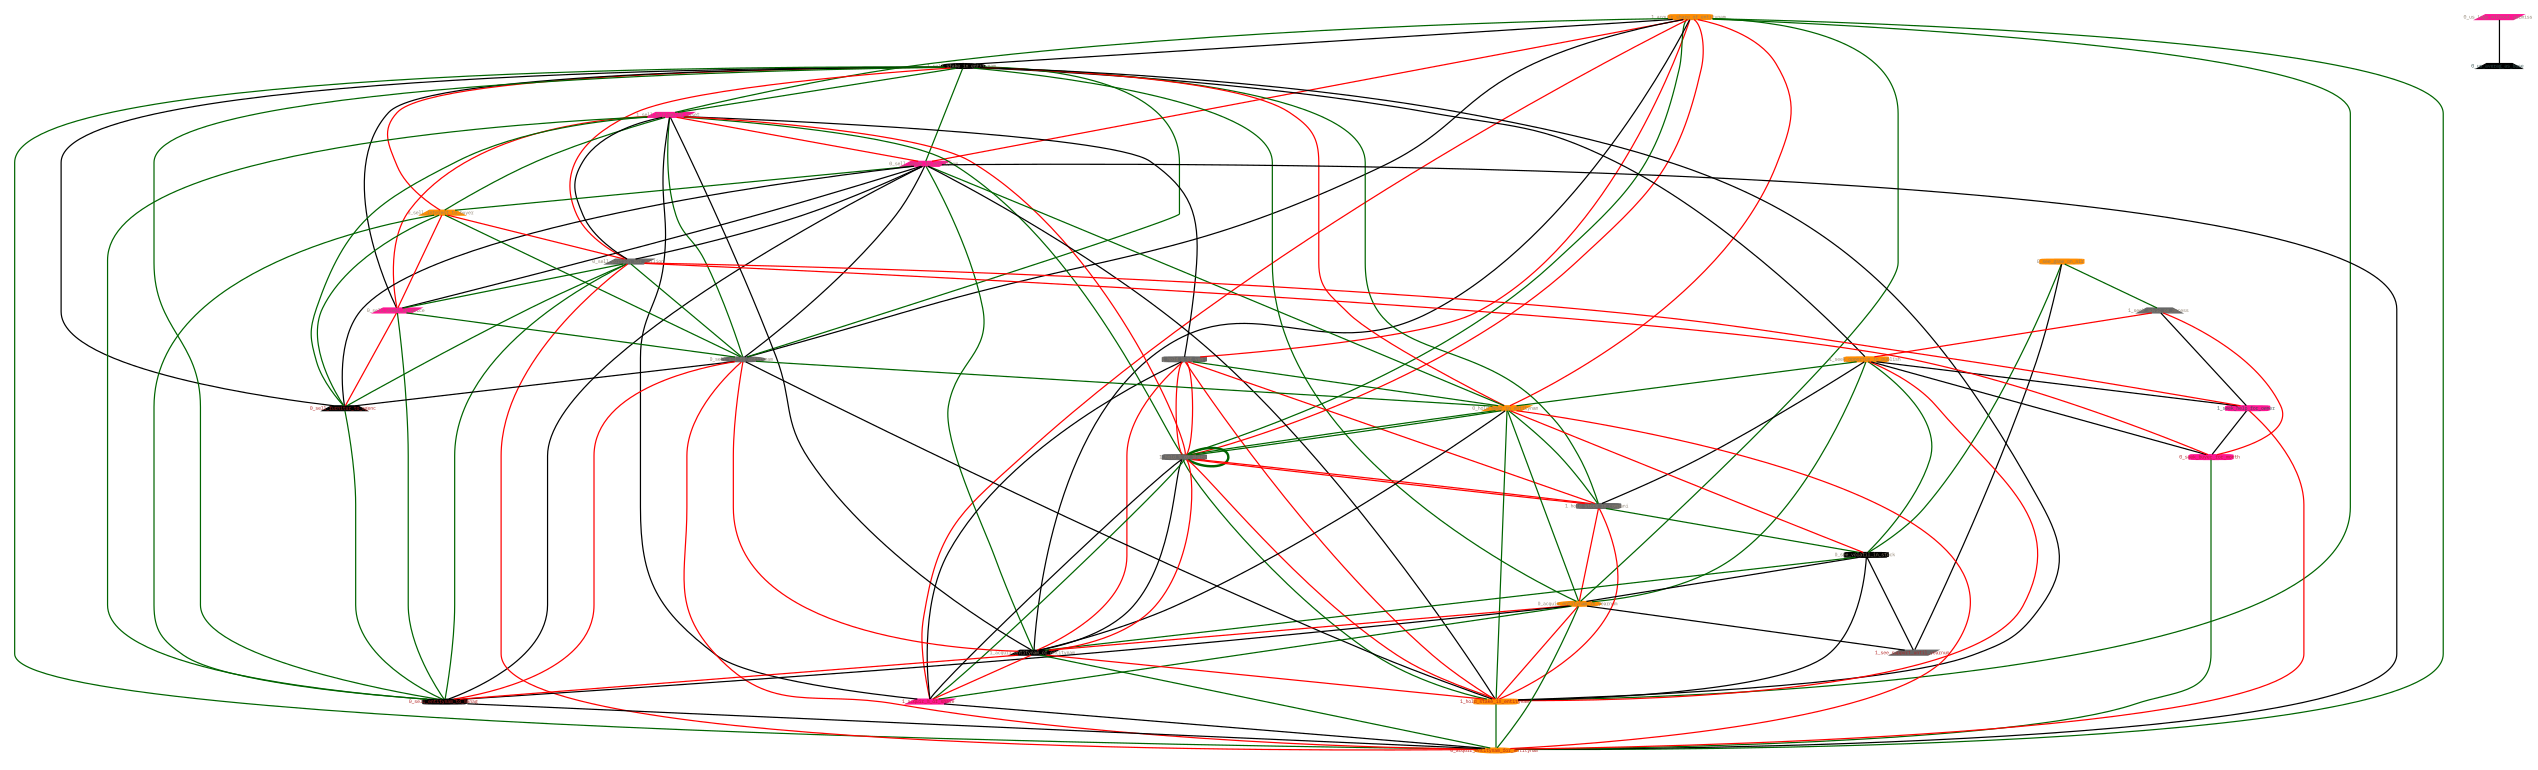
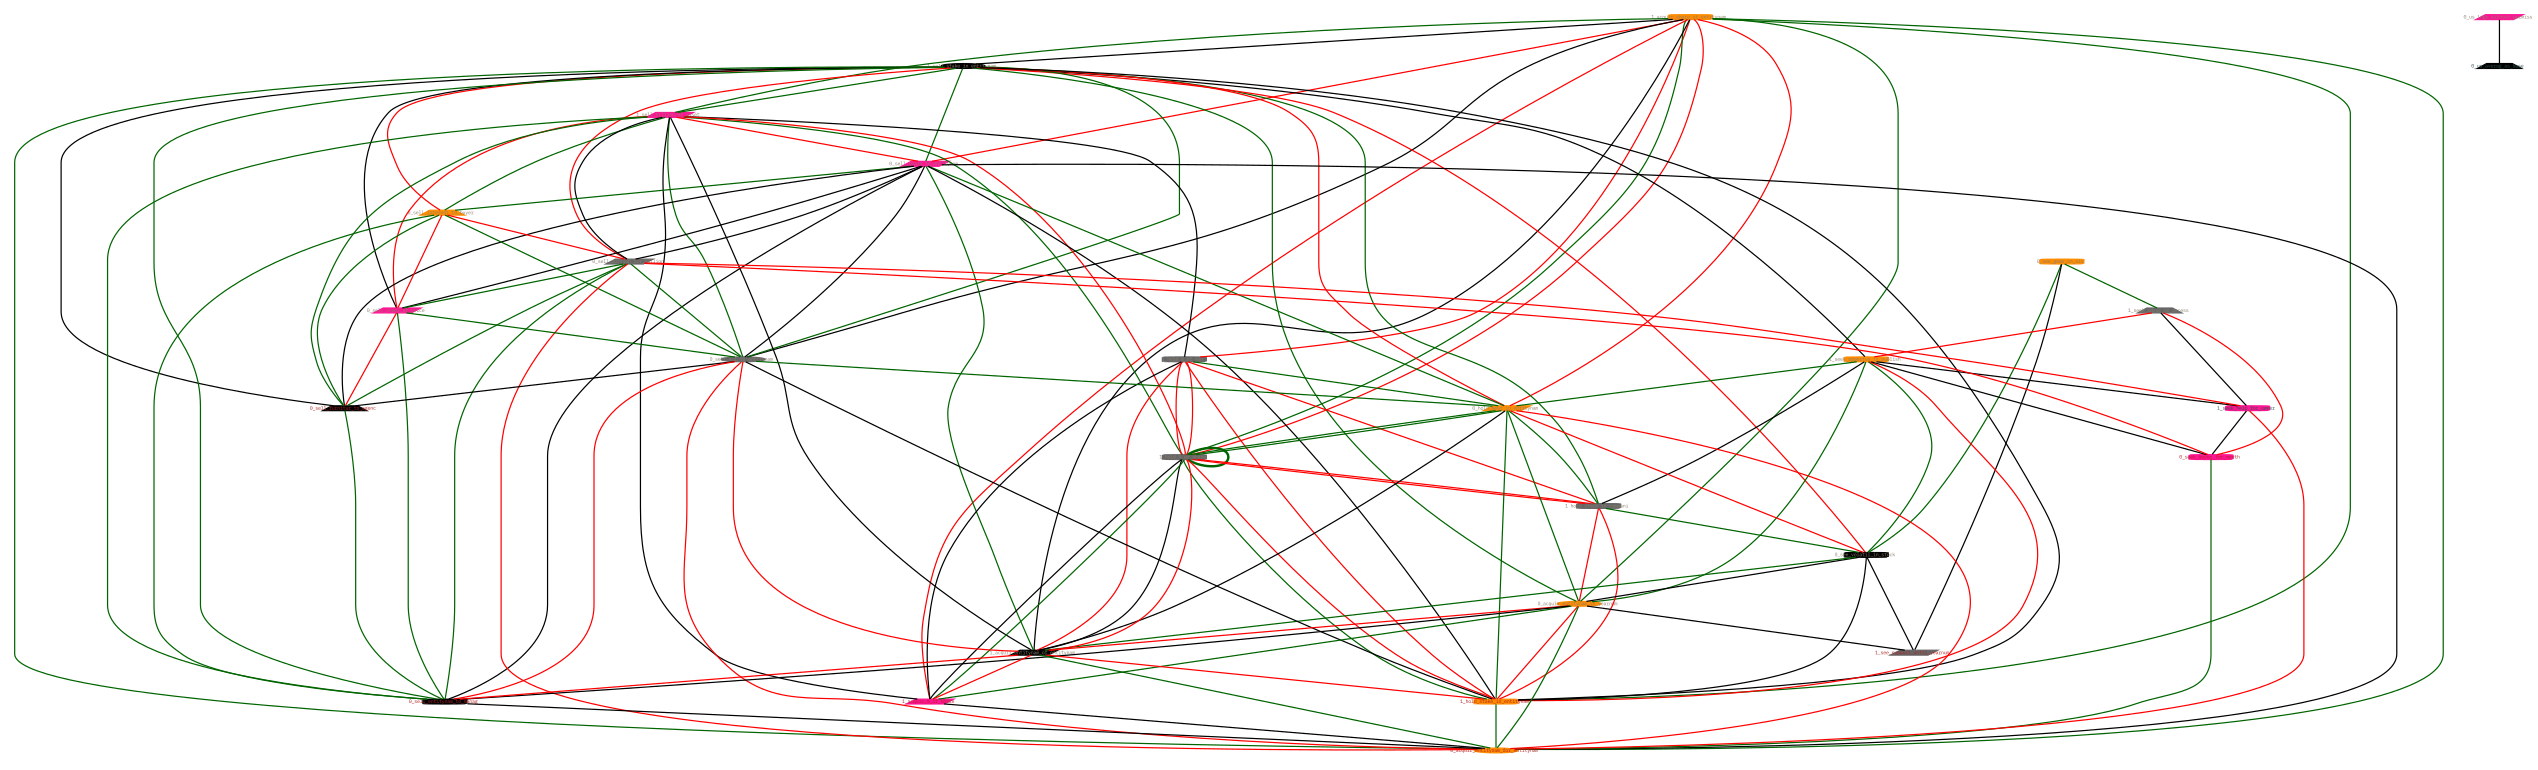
  graph {
    fontname="IBM Plex Mono"
    node [color=darkorange fixedsize=true fontcolor="#8b7d6b" fontname="IBM Plex Mono" fontsize=4 shape=cylinder style=filled]
    edge [color=darkgreen fontname="IBM Plex Mono" w=1]
    "1_acquir_share_of_entitynam " [height=.06 width=.5]
    "1_sell_stake_in_entitynam " [color=black height=.06 shape=ellipse width=.5]
    "1_sell_billion_of_asset " [color=deeppink height=.06 shape=parallelogram width=.5]
    "0_us_logo_without_permiss " [color=deeppink height=.06 shape=parallelogram width=.5]
    "0_sell_share_to_entitynam " [color=deeppink height=.06 shape=parallelogram width=.5]
    "0_see_game_on_air " [height=.06 width=.5]
    "1_seek_advic_on_access " [color=gray40 height=.06 shape=trapezium width=.5]
    "1_hold_%_of_yen " [color=gray40 height=.06 width=.5]
    "0_sell_interest_to_buyer " [height=.06 shape=trapezium width=.5]
    "1_seek_opportun_in_publish " [height=.06 width=.5]
    "1_hold_%_of_share " [color=gray40 height=.06 width=.5]
    "0_sell_portion_for_million " [color=gray40 height=.06 shape=parallelogram width=.5]
    "0_sell_steel_at_price " [color=deeppink height=.06 shape=parallelogram width=.5]
    "1_hold_stock_in_compani " [color=gray40 height=.06 width=.5]
    "0_see_volatil_in_stock " [color=black height=.06 width=.5]
    "0_sell_all_to_entitynam " [color=gray40 height=.06 shape=ellipse width=.5]
    "0_hold_meet_in_entitynam " [height=.06 shape=parallelogram width=.5]
    "0_acquir_entitynam_in_yearnum " [height=.06 shape=ellipse width=.5]
    "1_acquir_entitynam_of_entitynam " [color=black height=.06 shape=parallelogram width=.5]
    "1_hold_stake_in_entitynam " [fontcolor="#b22222" height=.06 width=.5]
    "0_seek_buyer_for_month " [color=deeppink fontcolor="#b22222" height=.06 width=.5]
    "1_acquir_%_of_share " [color=deeppink fontcolor="#b22222" height=.06 shape=parallelogram width=.5]
    "1_see_support_until_yearnum " [color=gray40 fontcolor="#b22222" height=.06 shape=parallelogram width=.5]
    "0_sell_furnitur_to_agenc " [color=black fontcolor="#b22222" height=.06 shape=trapezium width=.5]
    "0_sell_entitynam_to_manag " [color=black fontcolor="#b22222" height=.06 width=.5]
    "0_acquir_entitynam_for_entitynam " [fontcolor="#b22222" height=.06 shape=ellipse width=.5]
    "0_us_averag_as_base " [color=black fontcolor="#2f4f4f" height=.06 shape=trapezium width=.5]
    "1_seek_help_for_owner " [color=deeppink fontcolor="#2f4f4f" height=.06 width=.5]
    subgraph sub_1 {
      "1_acquir_share_of_entitynam "
      "1_sell_stake_in_entitynam "
      "1_sell_billion_of_asset "
      "0_us_logo_without_permiss "
      "0_sell_share_to_entitynam "
      "0_see_game_on_air "
      "1_seek_advic_on_access "
      "1_hold_%_of_yen "
      "0_sell_interest_to_buyer "
      "1_seek_opportun_in_publish "
      "1_hold_%_of_share "
      "0_sell_portion_for_million "
      "0_sell_steel_at_price "
      "1_hold_stock_in_compani "
      "0_see_volatil_in_stock "
      "0_sell_all_to_entitynam "
      "0_hold_meet_in_entitynam "
      "0_acquir_entitynam_in_yearnum "
      "1_acquir_entitynam_of_entitynam "
    }
    subgraph sub_2 {
      "1_hold_%_of_share "
      "1_hold_stake_in_entitynam "
      "0_seek_buyer_for_month "
      "1_acquir_%_of_share "
      "1_see_support_until_yearnum "
      "0_sell_furnitur_to_agenc "
      "0_sell_entitynam_to_manag "
      "0_acquir_entitynam_for_entitynam "
    }
    "1_acquir_share_of_entitynam " -- "1_sell_stake_in_entitynam " [color=black]
    "1_acquir_share_of_entitynam " -- "1_sell_billion_of_asset "
    "1_acquir_share_of_entitynam " -- "0_sell_share_to_entitynam " [color=red w=2]
    "1_acquir_share_of_entitynam " -- "1_hold_%_of_yen " [color=red]
    "1_acquir_share_of_entitynam " -- "1_hold_%_of_share "
    "1_acquir_share_of_entitynam " -- "1_hold_%_of_share " [color=red]
    "1_acquir_share_of_entitynam " -- "0_sell_all_to_entitynam " [color=black]
    "1_acquir_share_of_entitynam " -- "0_hold_meet_in_entitynam " [color=red]
    "1_acquir_share_of_entitynam " -- "0_acquir_entitynam_in_yearnum "
    "1_acquir_share_of_entitynam " -- "1_acquir_entitynam_of_entitynam " [color=black w=3]
    "1_acquir_share_of_entitynam " -- "1_hold_stake_in_entitynam "
    "1_acquir_share_of_entitynam " -- "1_acquir_%_of_share " [color=red w=2]
    "1_acquir_share_of_entitynam " -- "0_acquir_entitynam_for_entitynam " [w=2]
    "1_sell_stake_in_entitynam " -- "1_sell_billion_of_asset "
    "1_sell_stake_in_entitynam " -- "0_sell_share_to_entitynam " [w=2]
    "1_sell_stake_in_entitynam " -- "0_sell_interest_to_buyer " [color=red]
    "1_sell_stake_in_entitynam " -- "1_seek_opportun_in_publish " [color=black]
    "1_sell_stake_in_entitynam " -- "0_sell_portion_for_million " [color=red]
    "1_sell_stake_in_entitynam " -- "0_sell_steel_at_price " [color=black]
    "1_sell_stake_in_entitynam " -- "1_hold_stock_in_compani "
+   "1_sell_stake_in_entitynam " -- "0_see_volatil_in_stock " [color=red]
    "1_sell_stake_in_entitynam " -- "0_sell_all_to_entitynam " [w=2]
    "1_sell_stake_in_entitynam " -- "0_hold_meet_in_entitynam " [color=red w=2]
    "1_sell_stake_in_entitynam " -- "0_acquir_entitynam_in_yearnum "
    "1_sell_stake_in_entitynam " -- "1_hold_stake_in_entitynam " [color=black w=3]
    "1_sell_stake_in_entitynam " -- "0_sell_furnitur_to_agenc " [color=black]
    "1_sell_stake_in_entitynam " -- "0_sell_entitynam_to_manag "
    "1_sell_stake_in_entitynam " -- "0_acquir_entitynam_for_entitynam "
    "1_sell_billion_of_asset " -- "0_sell_share_to_entitynam " [color=red]
    "1_sell_billion_of_asset " -- "1_hold_%_of_yen " [color=black]
    "1_sell_billion_of_asset " -- "0_sell_interest_to_buyer "
    "1_sell_billion_of_asset " -- "1_hold_%_of_share "
    "1_sell_billion_of_asset " -- "1_hold_%_of_share " [color=red]
    "1_sell_billion_of_asset " -- "0_sell_portion_for_million " [color=black]
    "1_sell_billion_of_asset " -- "0_sell_steel_at_price " [color=red]
    "1_sell_billion_of_asset " -- "0_sell_all_to_entitynam "
    "1_sell_billion_of_asset " -- "1_acquir_entitynam_of_entitynam " [color=black]
    "1_sell_billion_of_asset " -- "1_acquir_%_of_share " [color=black]
    "1_sell_billion_of_asset " -- "0_sell_furnitur_to_agenc "
    "1_sell_billion_of_asset " -- "0_sell_entitynam_to_manag "
    "0_us_logo_without_permiss " -- "0_us_averag_as_base " [color=black]
    "0_sell_share_to_entitynam " -- "0_sell_interest_to_buyer " [w=2]
    "0_sell_share_to_entitynam " -- "0_sell_portion_for_million " [color=black]
    "0_sell_share_to_entitynam " -- "0_sell_steel_at_price " [color=black]
    "0_sell_share_to_entitynam " -- "0_sell_all_to_entitynam " [color=black w=3]
    "0_sell_share_to_entitynam " -- "0_hold_meet_in_entitynam "
    "0_sell_share_to_entitynam " -- "1_acquir_entitynam_of_entitynam "
    "0_sell_share_to_entitynam " -- "1_hold_stake_in_entitynam " [color=black]
    "0_sell_share_to_entitynam " -- "0_sell_furnitur_to_agenc " [color=black w=2]
    "0_sell_share_to_entitynam " -- "0_sell_entitynam_to_manag " [color=black w=2]
    "0_sell_share_to_entitynam " -- "0_acquir_entitynam_for_entitynam " [color=black]
    "0_see_game_on_air " -- "1_seek_advic_on_access "
    "0_see_game_on_air " -- "0_see_volatil_in_stock "
    "0_see_game_on_air " -- "1_see_support_until_yearnum " [color=black]
    "1_seek_advic_on_access " -- "1_seek_opportun_in_publish " [color=red]
    "1_seek_advic_on_access " -- "0_seek_buyer_for_month " [color=red]
    "1_seek_advic_on_access " -- "1_seek_help_for_owner " [color=black]
    "1_hold_%_of_yen " -- "1_hold_%_of_share " [color=red w=3]
    "1_hold_%_of_yen " -- "1_hold_%_of_share " [color=red w=3]
    "1_hold_%_of_yen " -- "1_hold_stock_in_compani " [color=red]
    "1_hold_%_of_yen " -- "0_hold_meet_in_entitynam "
    "1_hold_%_of_yen " -- "1_acquir_entitynam_of_entitynam " [color=red]
    "1_hold_%_of_yen " -- "1_hold_stake_in_entitynam " [color=red]
    "1_hold_%_of_yen " -- "1_acquir_%_of_share " [color=black w=2]
    "0_sell_interest_to_buyer " -- "0_sell_portion_for_million " [color=red]
    "0_sell_interest_to_buyer " -- "0_sell_steel_at_price " [color=red]
    "0_sell_interest_to_buyer " -- "0_sell_all_to_entitynam " [w=2]
    "0_sell_interest_to_buyer " -- "0_sell_furnitur_to_agenc " [w=2]
    "0_sell_interest_to_buyer " -- "0_sell_entitynam_to_manag " [w=2]
    "1_seek_opportun_in_publish " -- "1_hold_stock_in_compani " [color=black]
    "1_seek_opportun_in_publish " -- "0_see_volatil_in_stock "
    "1_seek_opportun_in_publish " -- "0_hold_meet_in_entitynam "
    "1_seek_opportun_in_publish " -- "0_acquir_entitynam_in_yearnum "
    "1_seek_opportun_in_publish " -- "1_hold_stake_in_entitynam " [color=red]
    "1_seek_opportun_in_publish " -- "0_seek_buyer_for_month " [color=black]
    "1_seek_opportun_in_publish " -- "1_seek_help_for_owner " [color=black]
    "1_hold_%_of_share " -- "1_hold_%_of_share " [style=bold w=4]
    "1_hold_%_of_share " -- "1_hold_stock_in_compani " [color=red]
    "1_hold_%_of_share " -- "0_hold_meet_in_entitynam "
    "1_hold_%_of_share " -- "1_acquir_entitynam_of_entitynam " [color=black]
    "1_hold_%_of_share " -- "1_hold_stake_in_entitynam "
    "1_hold_%_of_share " -- "1_hold_stake_in_entitynam " [color=red]
    "1_hold_%_of_share " -- "1_acquir_%_of_share " [color=black w=3]
    "1_hold_%_of_share " -- "1_acquir_%_of_share " [w=3]
    "0_sell_portion_for_million " -- "0_sell_steel_at_price "
    "0_sell_portion_for_million " -- "0_sell_all_to_entitynam "
    "0_sell_portion_for_million " -- "0_seek_buyer_for_month " [color=red]
    "0_sell_portion_for_million " -- "0_sell_furnitur_to_agenc "
    "0_sell_portion_for_million " -- "0_sell_entitynam_to_manag "
    "0_sell_portion_for_million " -- "0_acquir_entitynam_for_entitynam " [color=red]
    "0_sell_portion_for_million " -- "1_seek_help_for_owner " [color=red]
    "0_sell_steel_at_price " -- "0_sell_all_to_entitynam "
    "0_sell_steel_at_price " -- "0_sell_furnitur_to_agenc " [color=red]
    "0_sell_steel_at_price " -- "0_sell_entitynam_to_manag "
    "1_hold_stock_in_compani " -- "1_hold_%_of_share " [color=red]
    "1_hold_stock_in_compani " -- "0_see_volatil_in_stock "
    "1_hold_stock_in_compani " -- "0_hold_meet_in_entitynam " [w=2]
    "1_hold_stock_in_compani " -- "0_acquir_entitynam_in_yearnum " [color=red]
    "1_hold_stock_in_compani " -- "1_hold_stake_in_entitynam " [color=red w=2]
    "0_see_volatil_in_stock " -- "0_hold_meet_in_entitynam " [color=red]
    "0_see_volatil_in_stock " -- "0_acquir_entitynam_in_yearnum " [color=black]
    "0_see_volatil_in_stock " -- "1_acquir_entitynam_of_entitynam "
    "0_see_volatil_in_stock " -- "1_hold_stake_in_entitynam " [color=black]
    "0_see_volatil_in_stock " -- "1_see_support_until_yearnum " [color=black]
    "0_sell_all_to_entitynam " -- "0_hold_meet_in_entitynam "
    "0_sell_all_to_entitynam " -- "1_acquir_entitynam_of_entitynam " [color=red]
    "0_sell_all_to_entitynam " -- "1_hold_stake_in_entitynam " [color=black]
    "0_sell_all_to_entitynam " -- "0_sell_furnitur_to_agenc " [color=black w=2]
    "0_sell_all_to_entitynam " -- "0_sell_entitynam_to_manag " [color=red w=2]
    "0_sell_all_to_entitynam " -- "0_acquir_entitynam_for_entitynam " [color=red]
    "0_hold_meet_in_entitynam " -- "1_hold_%_of_share "
    "0_hold_meet_in_entitynam " -- "0_acquir_entitynam_in_yearnum "
    "0_hold_meet_in_entitynam " -- "1_acquir_entitynam_of_entitynam " [color=black]
    "0_hold_meet_in_entitynam " -- "1_hold_stake_in_entitynam " [w=3]
    "0_hold_meet_in_entitynam " -- "0_acquir_entitynam_for_entitynam " [color=red]
    "0_acquir_entitynam_in_yearnum " -- "1_acquir_entitynam_of_entitynam " [color=red w=2]
    "0_acquir_entitynam_in_yearnum " -- "1_hold_stake_in_entitynam " [color=red]
    "0_acquir_entitynam_in_yearnum " -- "1_acquir_%_of_share "
    "0_acquir_entitynam_in_yearnum " -- "1_see_support_until_yearnum " [color=black]
    "0_acquir_entitynam_in_yearnum " -- "0_sell_entitynam_to_manag " [color=black]
    "0_acquir_entitynam_in_yearnum " -- "0_acquir_entitynam_for_entitynam " [w=2]
    "1_acquir_entitynam_of_entitynam " -- "1_hold_%_of_share " [color=red]
    "1_acquir_entitynam_of_entitynam " -- "1_hold_stake_in_entitynam " [color=red]
    "1_acquir_entitynam_of_entitynam " -- "1_acquir_%_of_share " [color=red w=2]
    "1_acquir_entitynam_of_entitynam " -- "0_sell_entitynam_to_manag " [color=red]
    "1_acquir_entitynam_of_entitynam " -- "0_acquir_entitynam_for_entitynam " [w=3]
    "1_hold_stake_in_entitynam " -- "0_acquir_entitynam_for_entitynam "
    "0_seek_buyer_for_month " -- "0_acquir_entitynam_for_entitynam "
    "1_acquir_%_of_share " -- "0_acquir_entitynam_for_entitynam " [color=black]
    "0_sell_furnitur_to_agenc " -- "0_sell_entitynam_to_manag " [w=2]
    "0_sell_entitynam_to_manag " -- "0_acquir_entitynam_for_entitynam " [color=black]
    "1_seek_help_for_owner " -- "0_seek_buyer_for_month " [color=black w=2]
    "1_seek_help_for_owner " -- "0_acquir_entitynam_for_entitynam " [color=red]
  }
